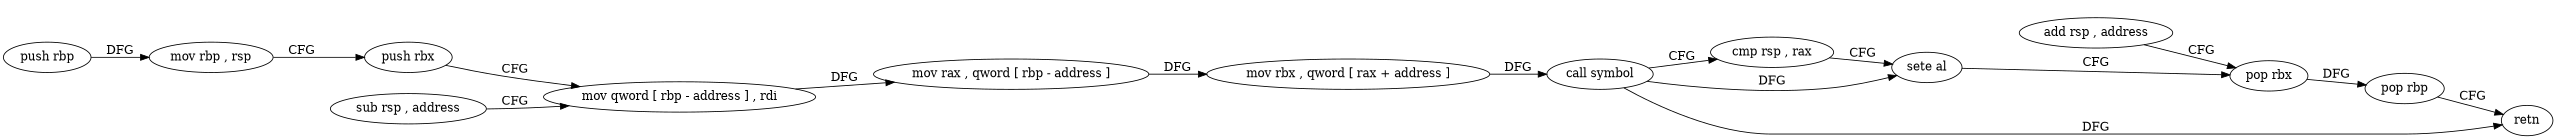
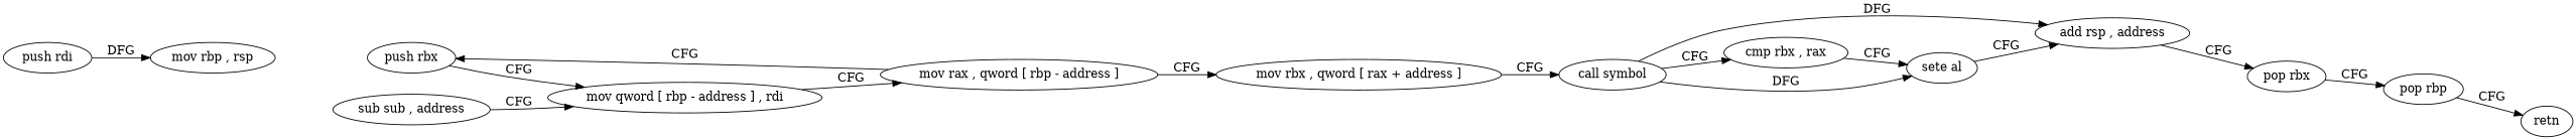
  digraph {
    rankdir=LR
-   n1 [label="push rbp"]
+   n1 [label="push rdi"]
    n2 [label="mov rbp , rsp"]
    n3 [label="push rbx"]
    n4 [label="mov qword [ rbp - address ] , rdi"]
-   n5 [label="sub rsp , address"]
+   n5 [label="sub sub , address"]
    n6 [label="mov rax , qword [ rbp - address ]"]
    n7 [label="mov rbx , qword [ rax + address ]"]
    n8 [label="call symbol"]
    n9 [label="sete al"]
-   n10 [label="cmp rsp , rax"]
+   n10 [label="cmp rbx , rax"]
    n11 [label=retn]
    n12 [label="add rsp , address"]
    n13 [label="pop rbx"]
    n14 [label="pop rbp"]
    n1 -> n2 [label=DFG]
-   n2 -> n3 [label=CFG]
+   n6 -> n3 [label=CFG]
    n3 -> n4 [label=CFG]
-   n4 -> n6 [label=DFG]
+   n4 -> n6 [label=CFG]
    n5 -> n4 [label=CFG]
-   n6 -> n7 [label=DFG]
-   n7 -> n8 [label=DFG]
+   n6 -> n7 [label=CFG]
+   n7 -> n8 [label=CFG]
    n8 -> n9 [label=DFG]
    n8 -> n10 [label=CFG]
-   n8 -> n11 [label=DFG]
-   n9 -> n13 [label=CFG]
+   n8 -> n12 [label=DFG]
+   n9 -> n12 [label=CFG]
    n10 -> n9 [label=CFG]
    n12 -> n13 [label=CFG]
-   n13 -> n14 [label=DFG]
+   n13 -> n14 [label=CFG]
    n14 -> n11 [label=CFG]
  }
